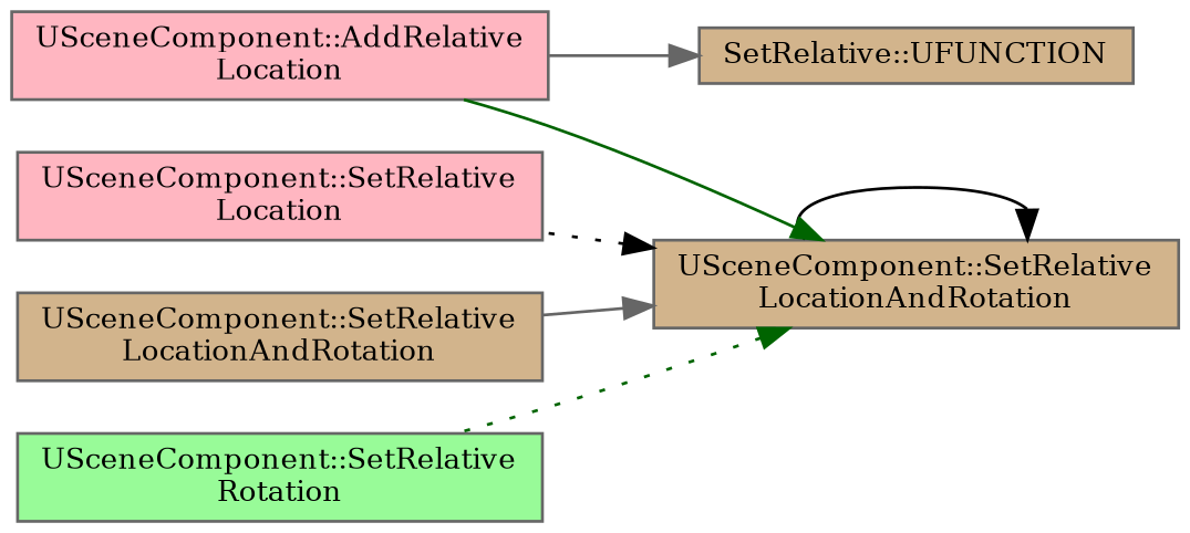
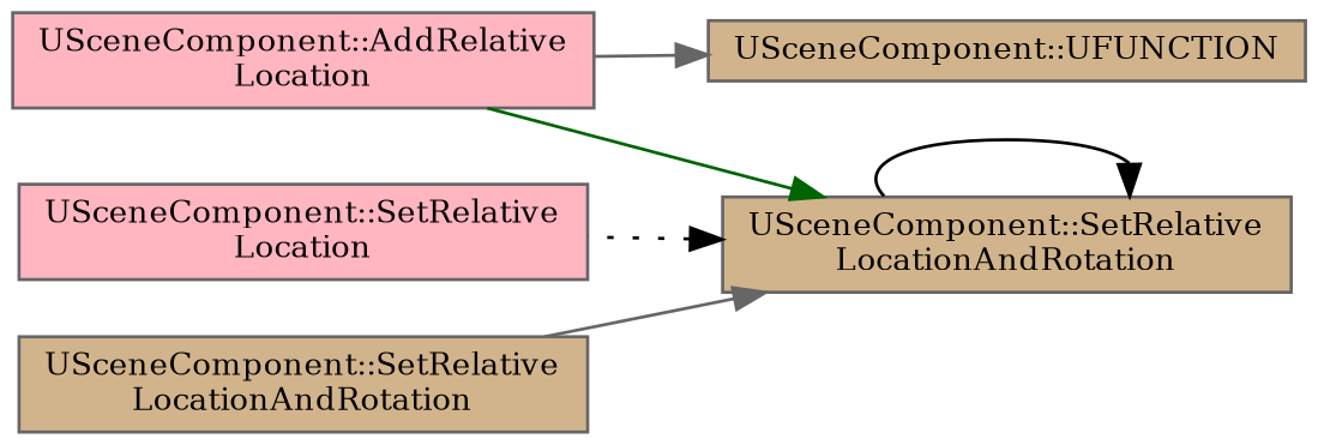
  digraph {
    fontname="DejaVu Serif"
    rankdir=RL
    node [color=grey40 fillcolor=tan fontname="DejaVu Serif" fontsize=10 shape=box style=filled]
    edge [color=black dir=back fontname="DejaVu Serif" fontsize=10 labelfontname=Helvetica labelfontsize=10 style=solid]
    n1 [color=gray40 fontcolor=black height=0.2 label="USceneComponent::SetRelative\lLocationAndRotation" width=0.4]
    n2 [fillcolor=lightpink height=0.2 label="USceneComponent::AddRelative\lLocation" width=0.4]
    n3 [fillcolor=lightpink height=0.2 label="USceneComponent::SetRelative\lLocation" width=0.4]
    n4 [height=0.2 label="USceneComponent::SetRelative\lLocationAndRotation" width=0.4]
-   n5 [fillcolor=palegreen height=0.2 label="USceneComponent::SetRelative\lRotation" width=0.4]
-   n6 [height=0.2 label="SetRelative::UFUNCTION" width=0.4]
+   n6 [height=0.2 label="USceneComponent::UFUNCTION" width=0.4]
    n1 -> n1
    n1 -> n2 [color=darkgreen]
    n1 -> n3 [style=dotted]
    n1 -> n4 [color=gray40]
-   n1 -> n5 [color=darkgreen style=dotted]
    n6 -> n2 [color=gray40]
  }
